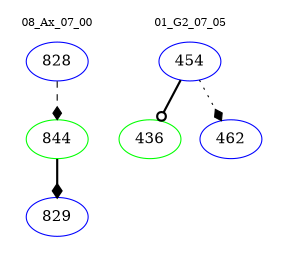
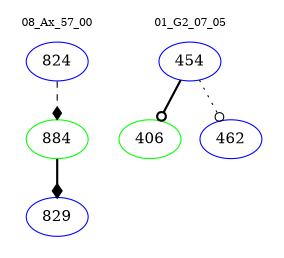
  digraph {
    fontname="DejaVu Serif"
    node [color=blue fontname="DejaVu Serif"]
    edge [arrowhead=diamond color=black fontname="DejaVu Serif" style=bold]
-   n1 [label=828]
+   n1 [label=824]
    n2 [label=829]
-   n3 [color=green label=844]
+   n3 [color=green label=884]
    n4 [label=454]
-   n5 [color=green label=436]
+   n5 [color=green label=406]
    n6 [label=462]
    subgraph cluster_1 {
      color=white
      fontsize=10
-     label="08_Ax_07_00"
+     label="08_Ax_57_00"
      n1
      n2
      n3
    }
    subgraph cluster_2 {
      color=white
      fontsize=10
      label="01_G2_07_05"
      n4
      n5
      n6
    }
    n1 -> n3 [style=dashed]
    n3 -> n2
    n4 -> n5 [arrowhead=odot]
-   n4 -> n6 [style=dotted]
+   n4 -> n6 [arrowhead=odot style=dotted]
  }
